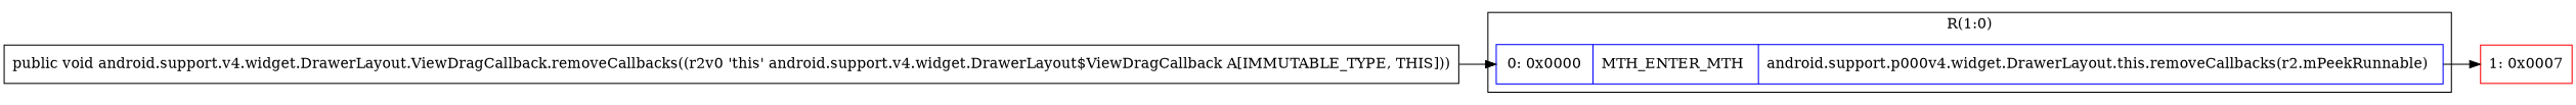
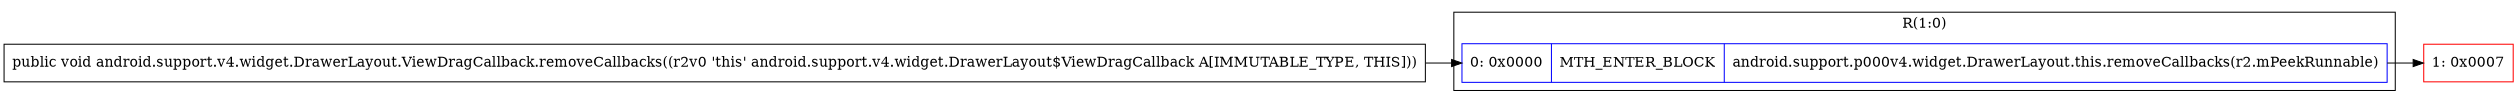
  digraph {
    rankdir=LR
    node [shape=record]
-   n1 [color=blue label="{0\:\ 0x0000|MTH_ENTER_MTH\l|android.support.p000v4.widget.DrawerLayout.this.removeCallbacks(r2.mPeekRunnable)\l}"]
+   n1 [color=blue label="{0\:\ 0x0000|MTH_ENTER_BLOCK\l|android.support.p000v4.widget.DrawerLayout.this.removeCallbacks(r2.mPeekRunnable)\l}"]
    n2 [color=red label="{1\:\ 0x0007}"]
    n3 [label="{public void android.support.v4.widget.DrawerLayout.ViewDragCallback.removeCallbacks((r2v0 'this' android.support.v4.widget.DrawerLayout$ViewDragCallback A[IMMUTABLE_TYPE, THIS])) }"]
    subgraph cluster_1 {
      label="R(1:0)"
      n1
    }
    n1 -> n2
    n3 -> n1
  }
